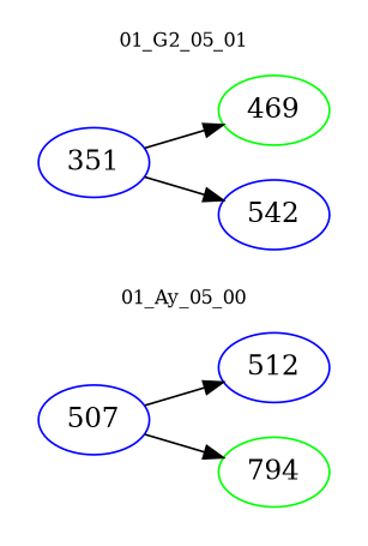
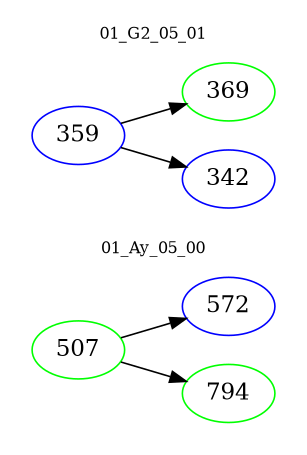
  digraph {
    rankdir=LR
    node [color=blue]
    edge [color=black]
-   n1 [label=507]
+   n1 [color=green label=507]
    n2 [color=green label=794]
-   n3 [label=512]
-   n4 [label=351]
-   n5 [label=542]
-   n6 [color=green label=469]
+   n3 [label=572]
+   n4 [label=359]
+   n5 [label=342]
+   n6 [color=green label=369]
    subgraph cluster_1 {
      color=white
      fontsize=10
      label="01_Ay_05_00"
      n1
      n2
      n3
    }
    subgraph cluster_2 {
      color=white
      fontsize=10
      label="01_G2_05_01"
      n4
      n5
      n6
    }
    n1 -> n2
    n1 -> n3
    n4 -> n5
    n4 -> n6
  }
